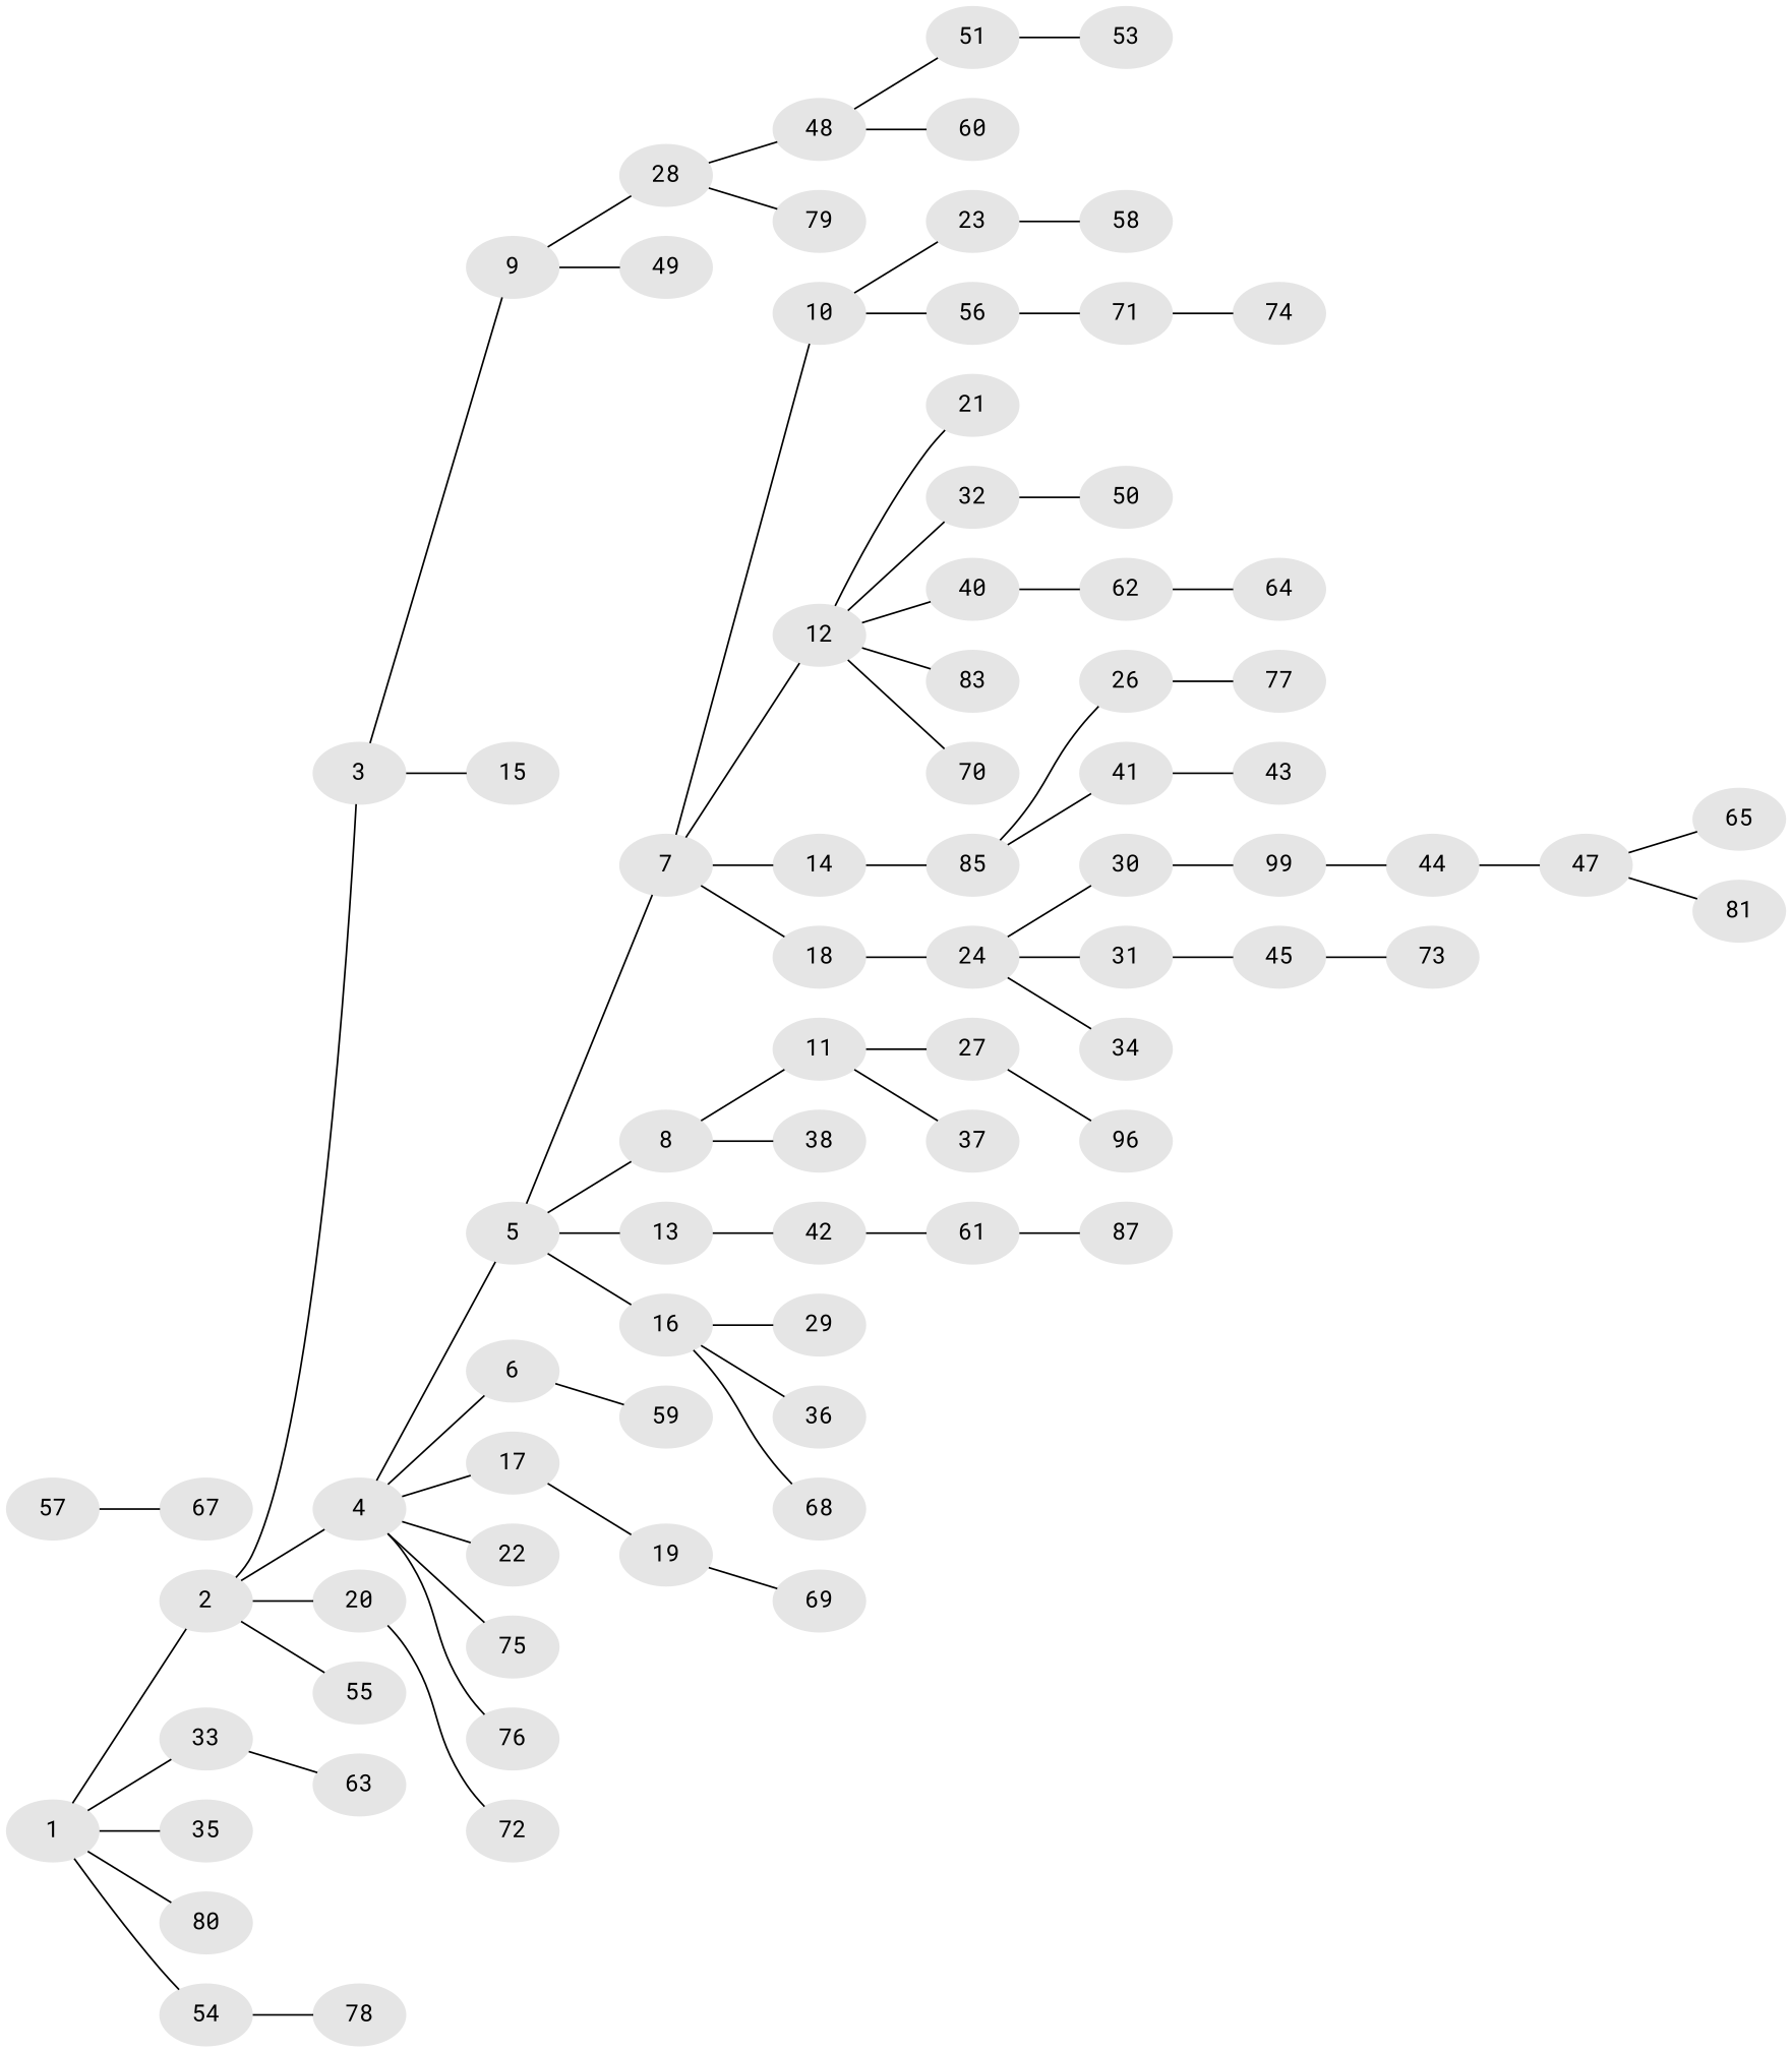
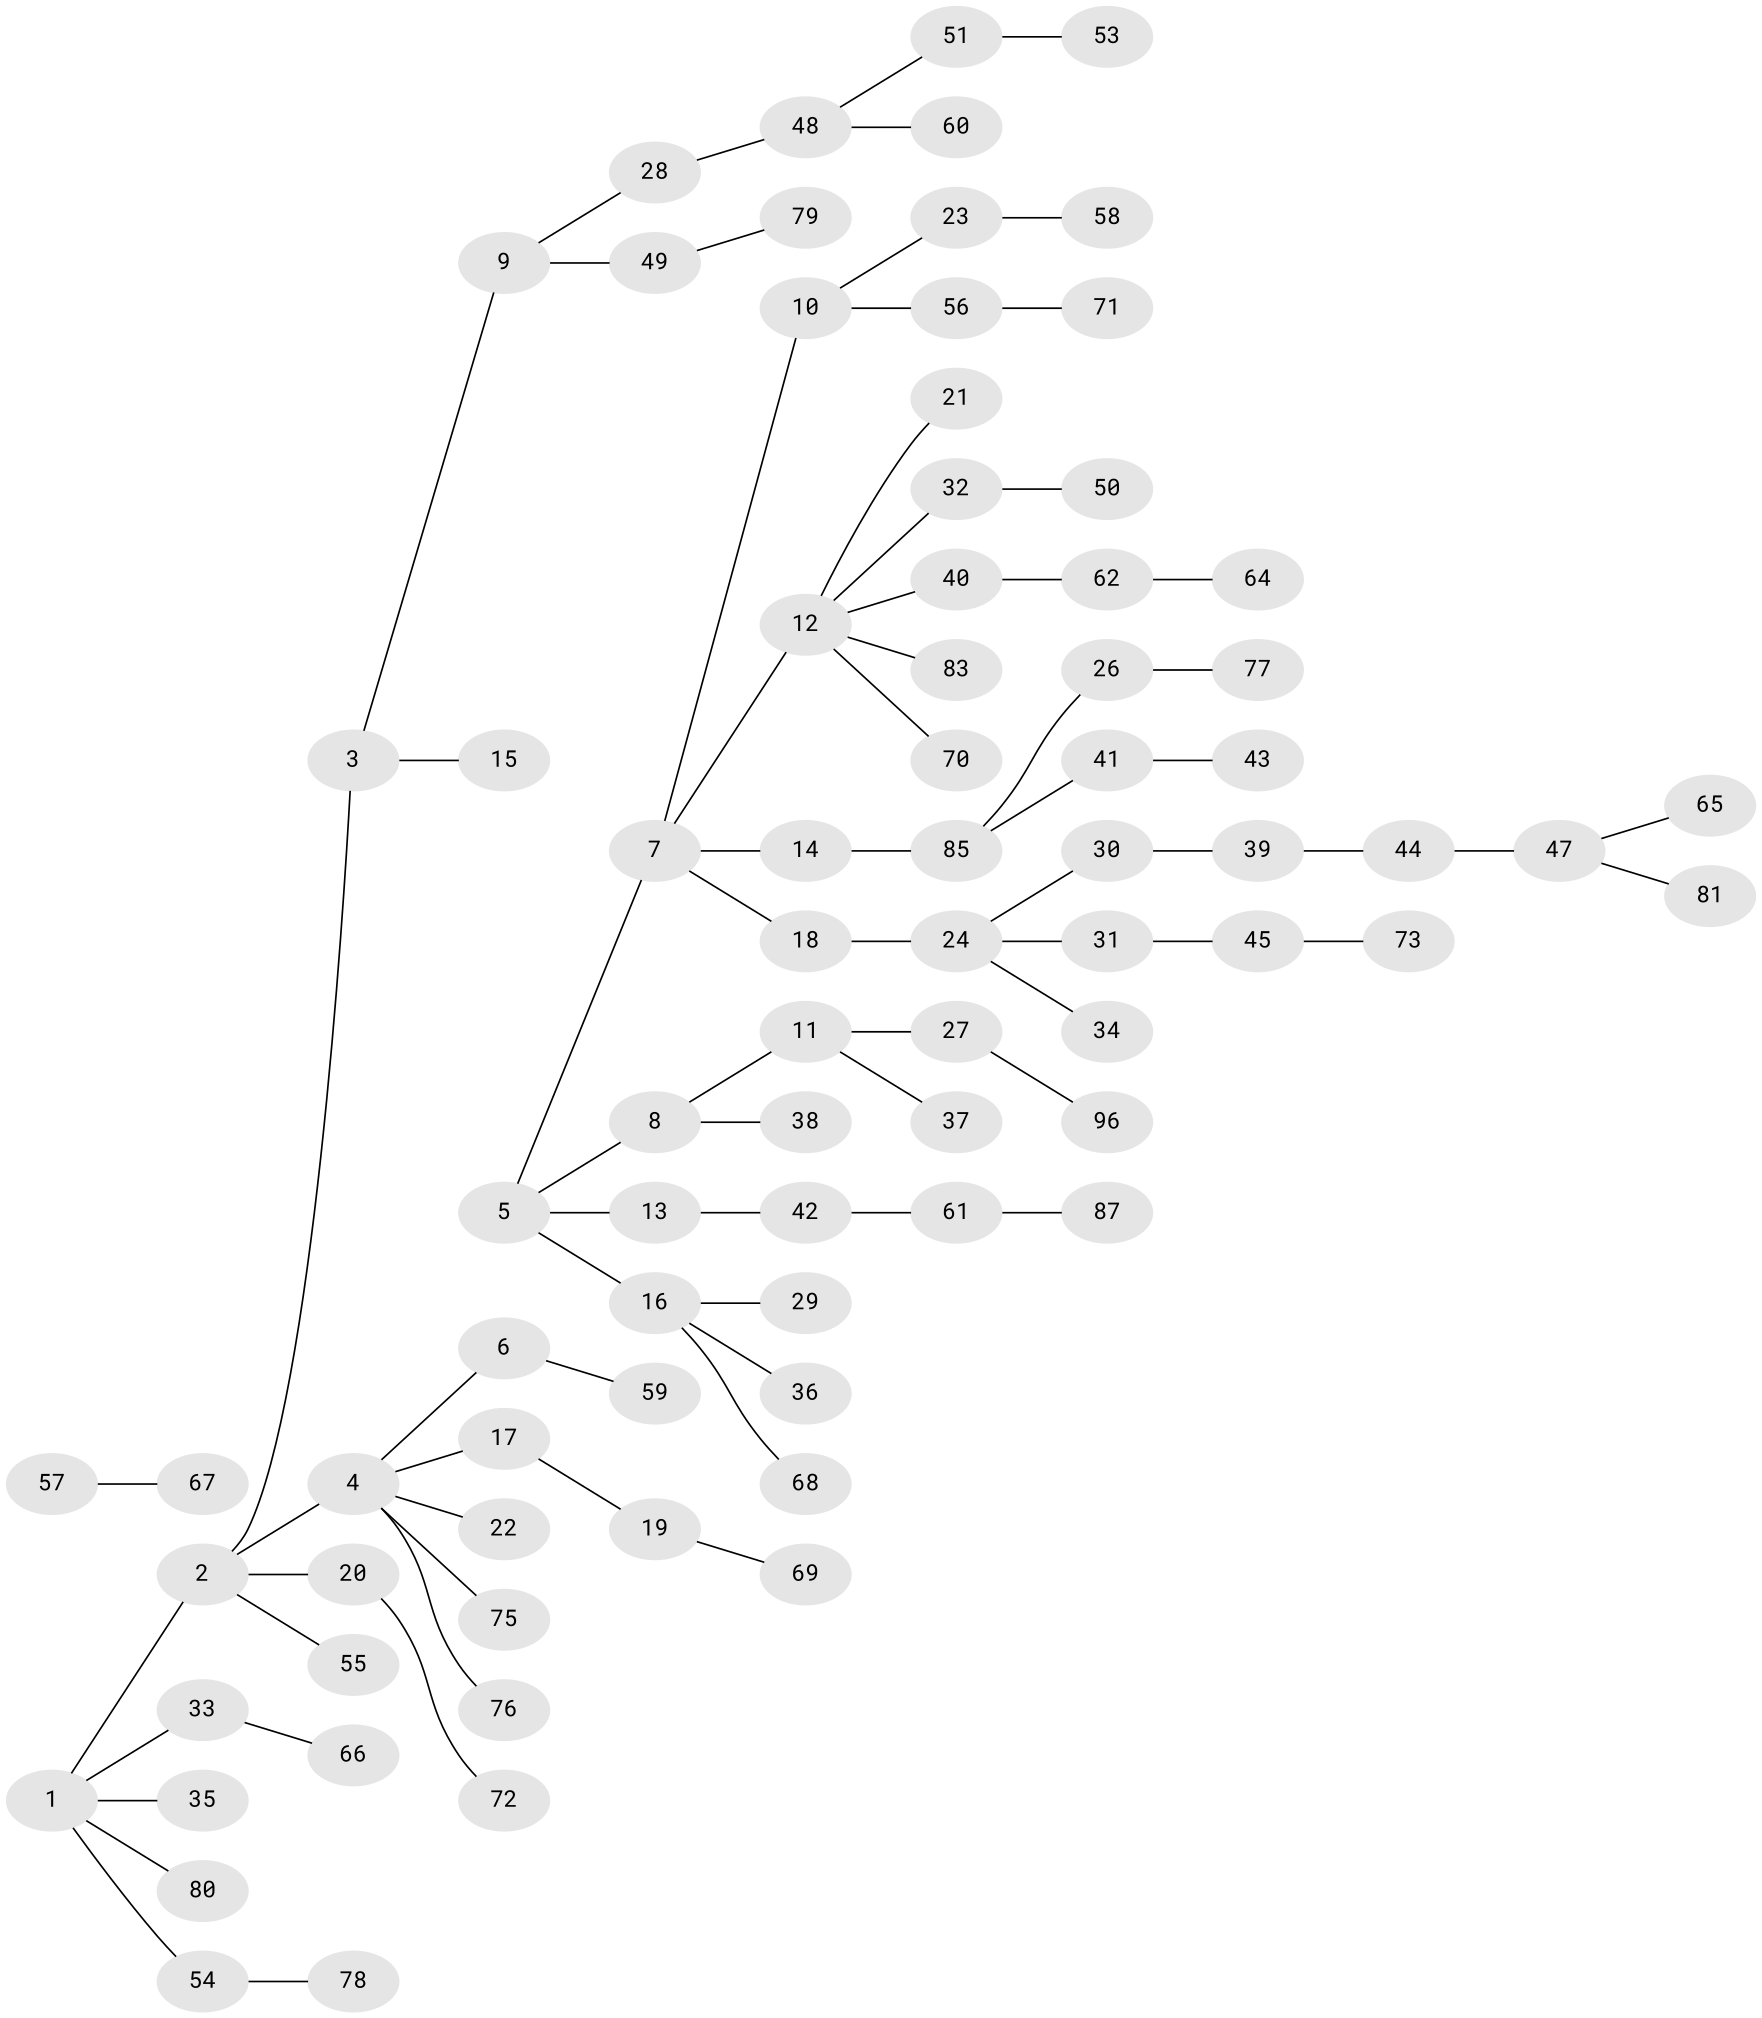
  graph {
    fontname="Roboto Mono"
    rankdir=LR
    node [color=gray90 fontname="Roboto Mono" style=filled]
    edge [fontname="Roboto Mono"]
    1
    2
    33
    35
    80
    54
    3
    4
    20
    55
-   66 [label=63]
+   66
    9
    15
    5
    6
    17
    22
    75
    76
    72
    28
    49
    7
    8
    13
    16
    59
    19
    10
    12
    14
    18
    11
    38
    42
    29
    36
    68
    23
    56
    21
    32
    40
    n44 [label=83]
    70
    n46 [label=85]
    24
    27
    37
    48
    79
    58
    71
    n54 [label=96]
    50
    62
    61
    26
    41
    69
    30
    31
    34
    57
    67
-   39 [label=99]
+   39
    45
    77
    43
    51
    60
    44
    73
    78
    47
    64
    n77 [label=87]
    65
    81
    53
-   74
    1 -- 2
    1 -- 33
    1 -- 35
    1 -- 80
    1 -- 54
    2 -- 3
    2 -- 4
    2 -- 20
    2 -- 55
    33 -- 66
    54 -- 78
    3 -- 9
    3 -- 15
-   4 -- 5
    4 -- 6
    4 -- 17
    4 -- 22
    4 -- 75
    4 -- 76
    20 -- 72
    9 -- 28
    9 -- 49
    5 -- 7
    5 -- 8
    5 -- 13
    5 -- 16
    6 -- 59
    17 -- 19
    28 -- 48
-   28 -- 79
+   49 -- 79
    7 -- 10
    7 -- 12
    7 -- 14
    7 -- 18
    8 -- 11
    8 -- 38
    13 -- 42
    16 -- 29
    16 -- 36
    16 -- 68
    19 -- 69
    10 -- 23
    10 -- 56
    12 -- 21
    12 -- 32
    12 -- 40
    12 -- n44
    12 -- 70
    14 -- n46
    18 -- 24
    11 -- 27
    11 -- 37
    42 -- 61
    23 -- 58
    56 -- 71
    32 -- 50
    40 -- 62
    n46 -- 26
    n46 -- 41
    24 -- 30
    24 -- 31
    24 -- 34
    27 -- n54
    48 -- 51
    48 -- 60
-   71 -- 74
    62 -- 64
    61 -- n77
    26 -- 77
    41 -- 43
    30 -- 39
    31 -- 45
    57 -- 67
    39 -- 44
    45 -- 73
    51 -- 53
    44 -- 47
    47 -- 65
    47 -- 81
  }
